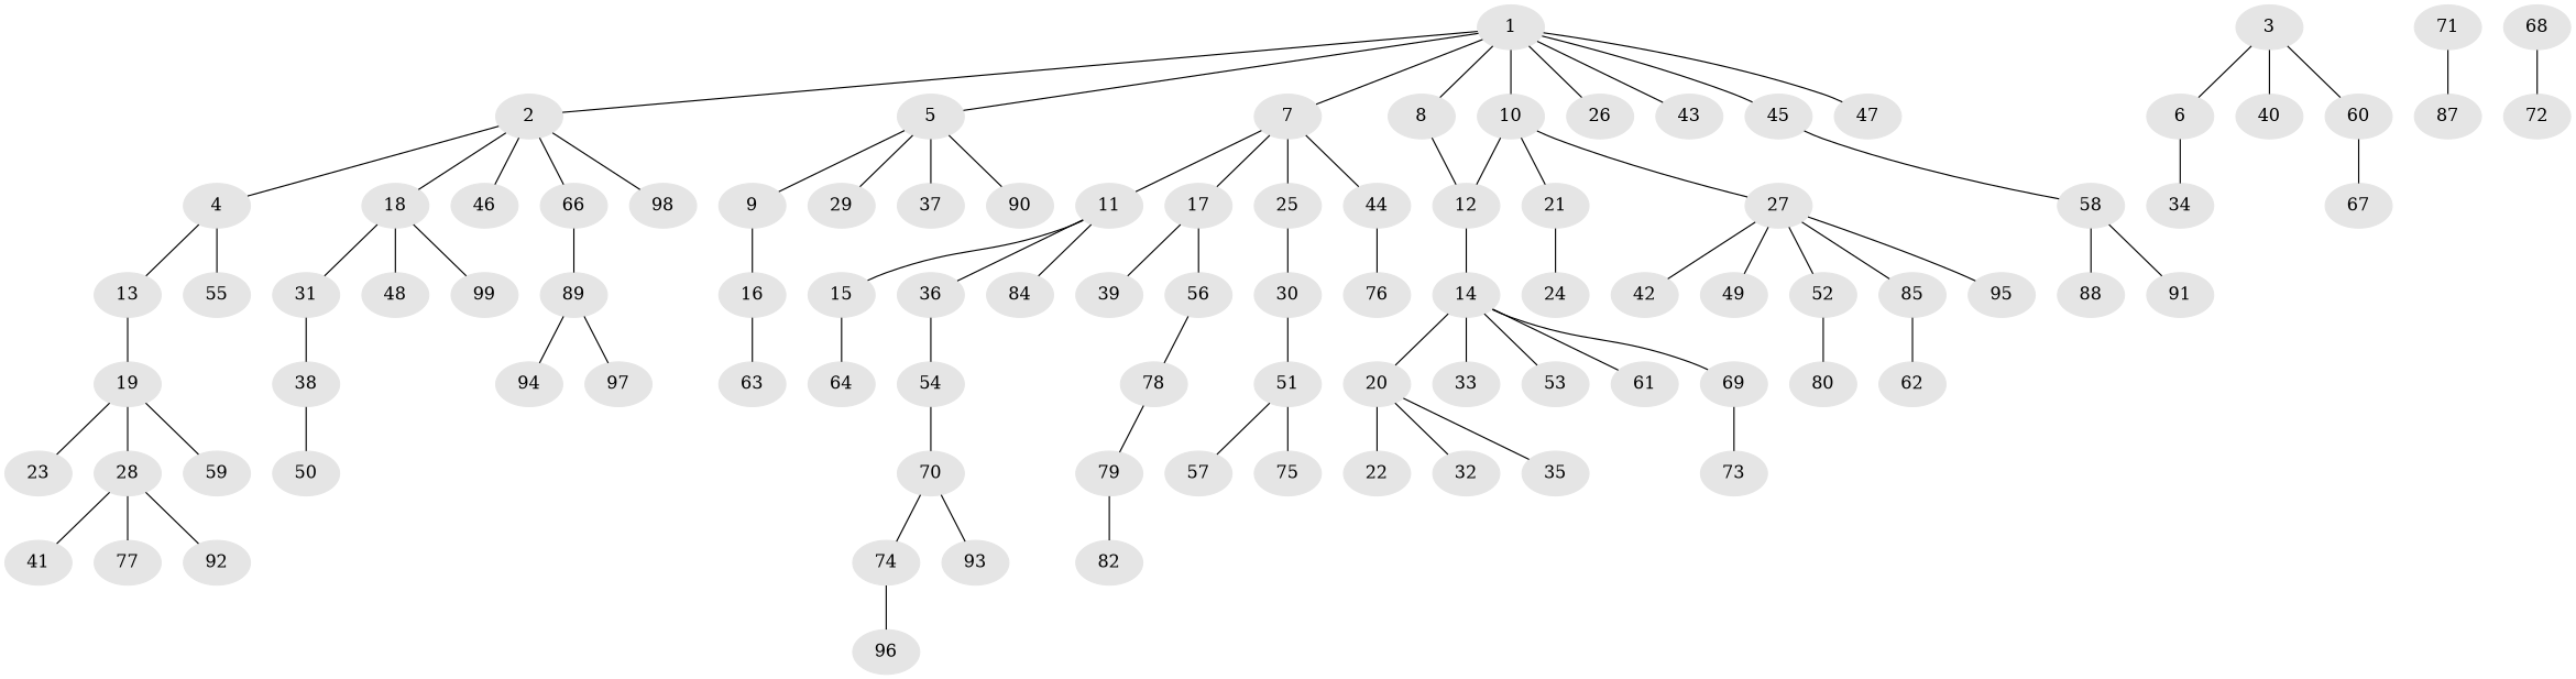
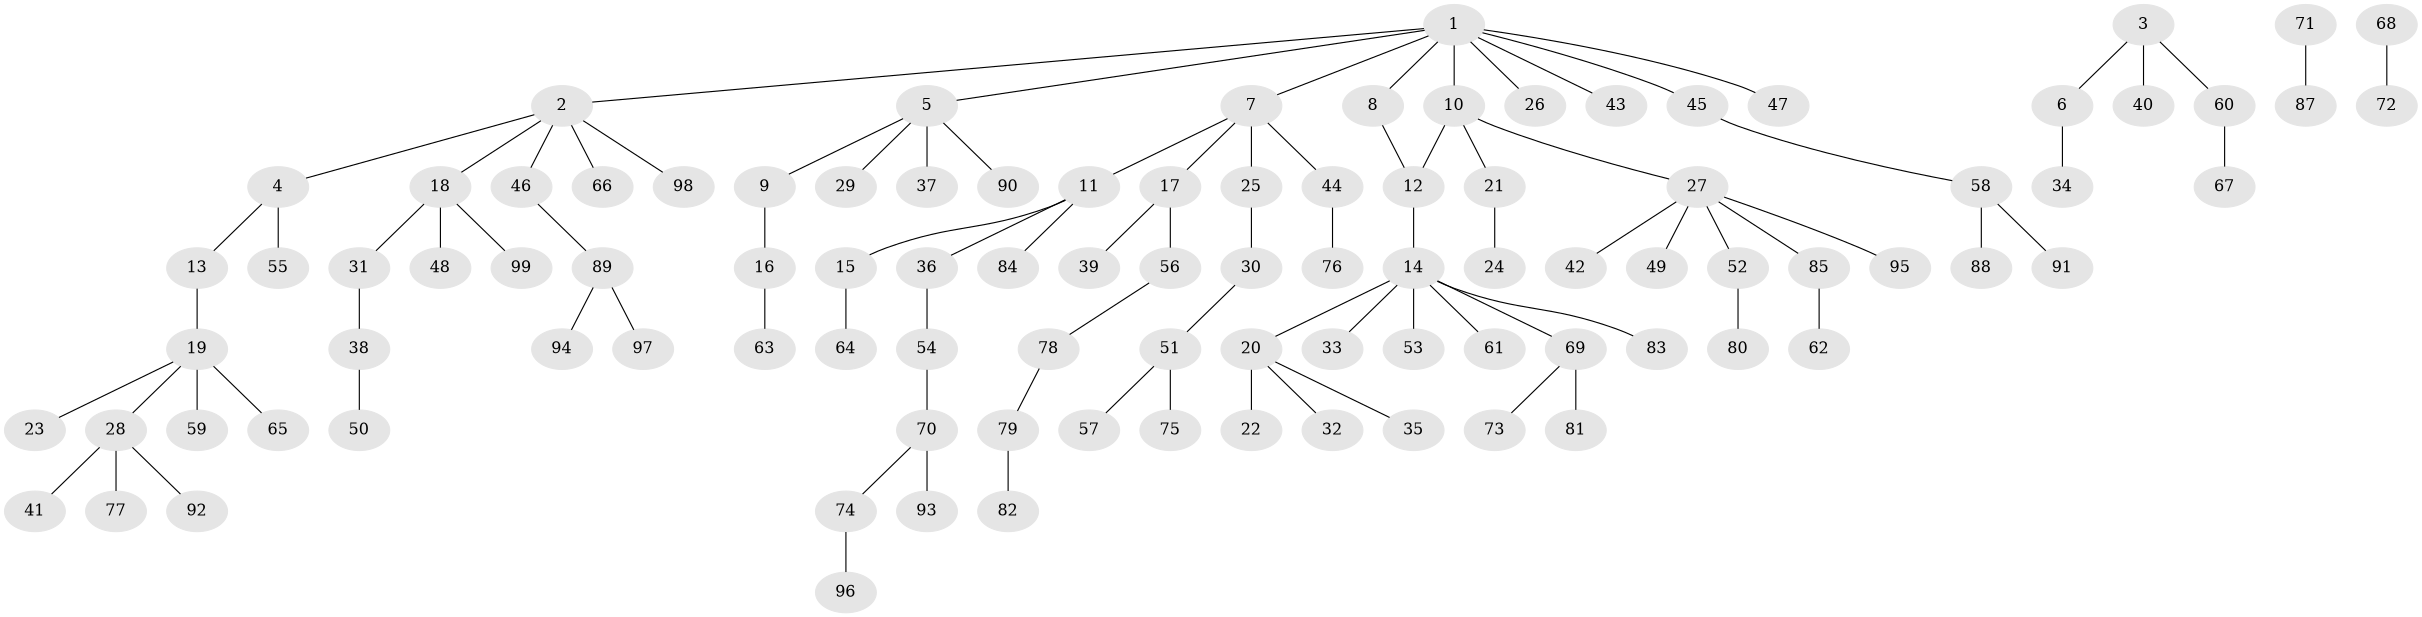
  graph {
    node [color=gray90 style=filled]
    1
    2
    5
    7
    8
    10
    26
    43
    45
    47
    4
    18
    46
    66
    98
    3
    6
    40
    60
    9
    29
    37
    90
    11
    17
    25
    44
    12
    21
    27
    58
    13
    55
    31
    48
    99
    89
    34
    67
    19
    16
    15
    36
    84
    39
    56
    30
    76
    71
    87
    63
    14
    24
    42
    49
    52
    85
    95
    64
    54
    20
    33
    53
    61
    69
+   83
    23
    28
    59
+   65
    22
    32
    35
    73
+   81
    78
    38
    41
    77
    92
    51
    80
    62
    57
    75
    50
    68
    72
    70
    88
    91
    94
    97
    74
    93
    79
    96
    82
    1 -- 2
    1 -- 5
    1 -- 7
    1 -- 8
    1 -- 10
    1 -- 26
    1 -- 43
    1 -- 45
    1 -- 47
    2 -- 4
    2 -- 18
    2 -- 46
    2 -- 66
    2 -- 98
    5 -- 9
    5 -- 29
    5 -- 37
    5 -- 90
    7 -- 11
    7 -- 17
    7 -- 25
    7 -- 44
    8 -- 12
    10 -- 12
    10 -- 21
    10 -- 27
    45 -- 58
    4 -- 13
    4 -- 55
    18 -- 31
    18 -- 48
    18 -- 99
-   66 -- 89
+   46 -- 89
    3 -- 6
    3 -- 40
    3 -- 60
    6 -- 34
    60 -- 67
    9 -- 16
    11 -- 15
    11 -- 36
    11 -- 84
    17 -- 39
    17 -- 56
    25 -- 30
    44 -- 76
    12 -- 14
    21 -- 24
    27 -- 42
    27 -- 49
    27 -- 52
    27 -- 85
    27 -- 95
    58 -- 88
    58 -- 91
    13 -- 19
    31 -- 38
    89 -- 94
    89 -- 97
    19 -- 23
    19 -- 28
    19 -- 59
+   19 -- 65
    16 -- 63
    15 -- 64
    36 -- 54
    56 -- 78
    30 -- 51
    71 -- 87
    14 -- 20
    14 -- 33
    14 -- 53
    14 -- 61
    14 -- 69
+   14 -- 83
    52 -- 80
    85 -- 62
    54 -- 70
    20 -- 22
    20 -- 32
    20 -- 35
    69 -- 73
+   69 -- 81
    28 -- 41
    28 -- 77
    28 -- 92
    78 -- 79
    38 -- 50
    51 -- 57
    51 -- 75
    68 -- 72
    70 -- 74
    70 -- 93
    74 -- 96
    79 -- 82
  }
